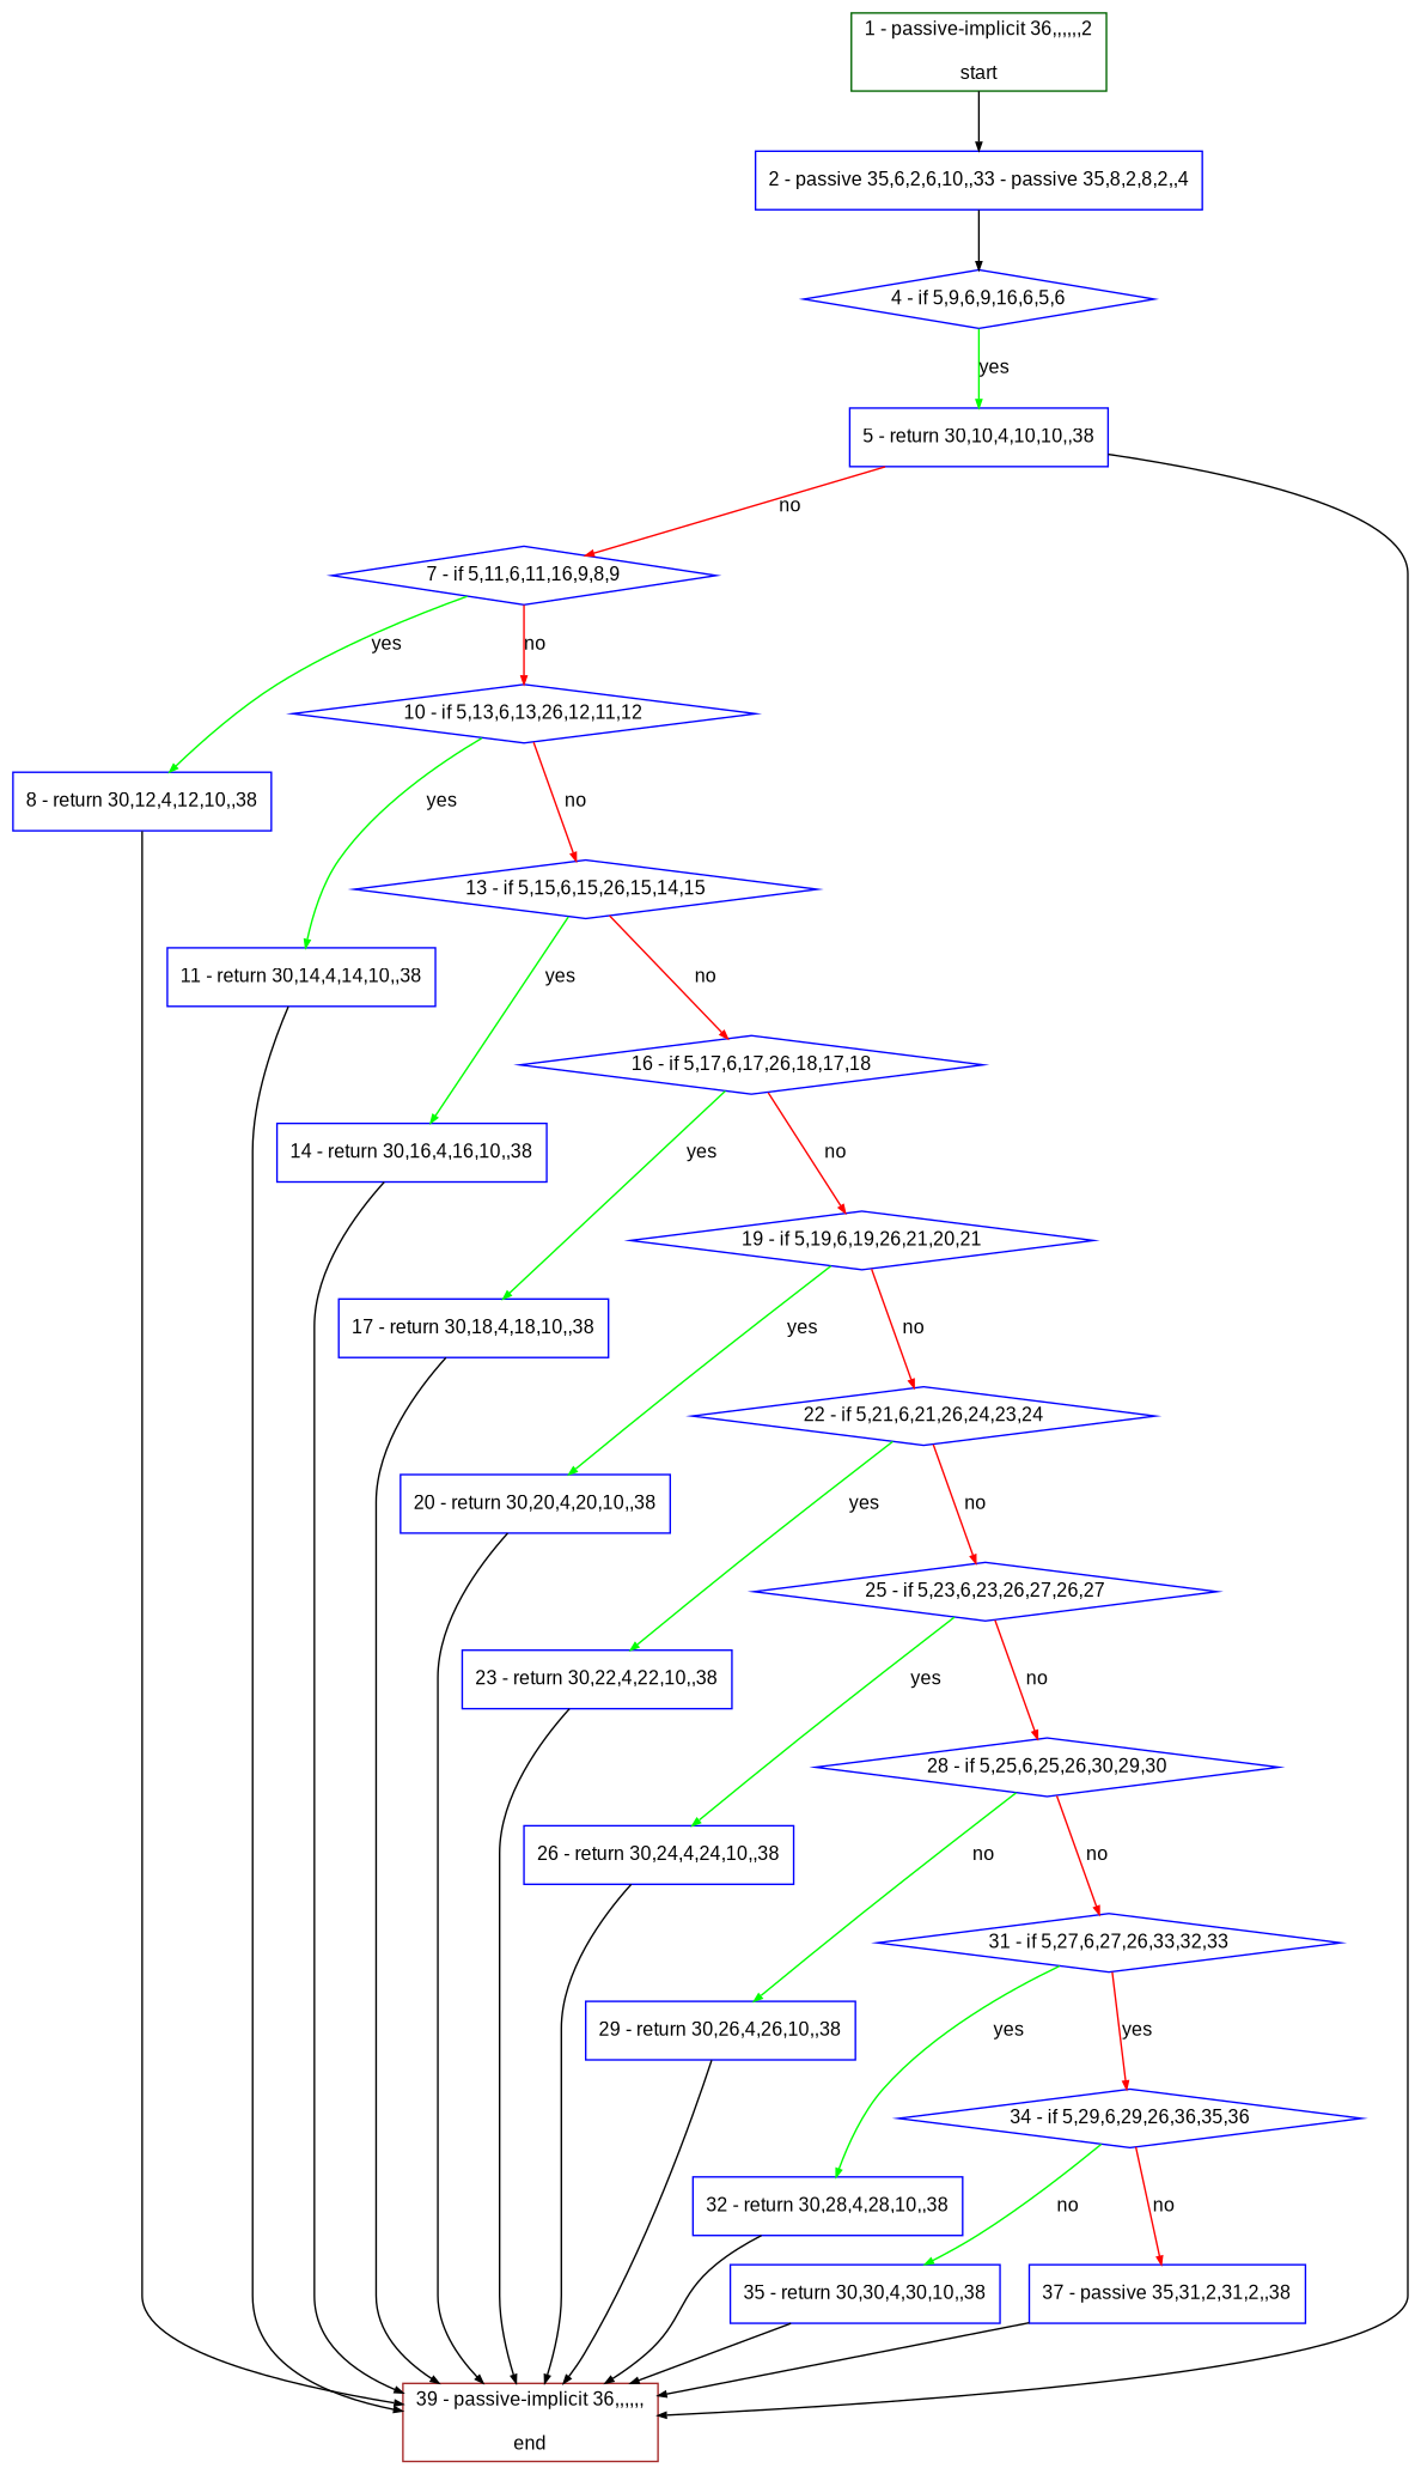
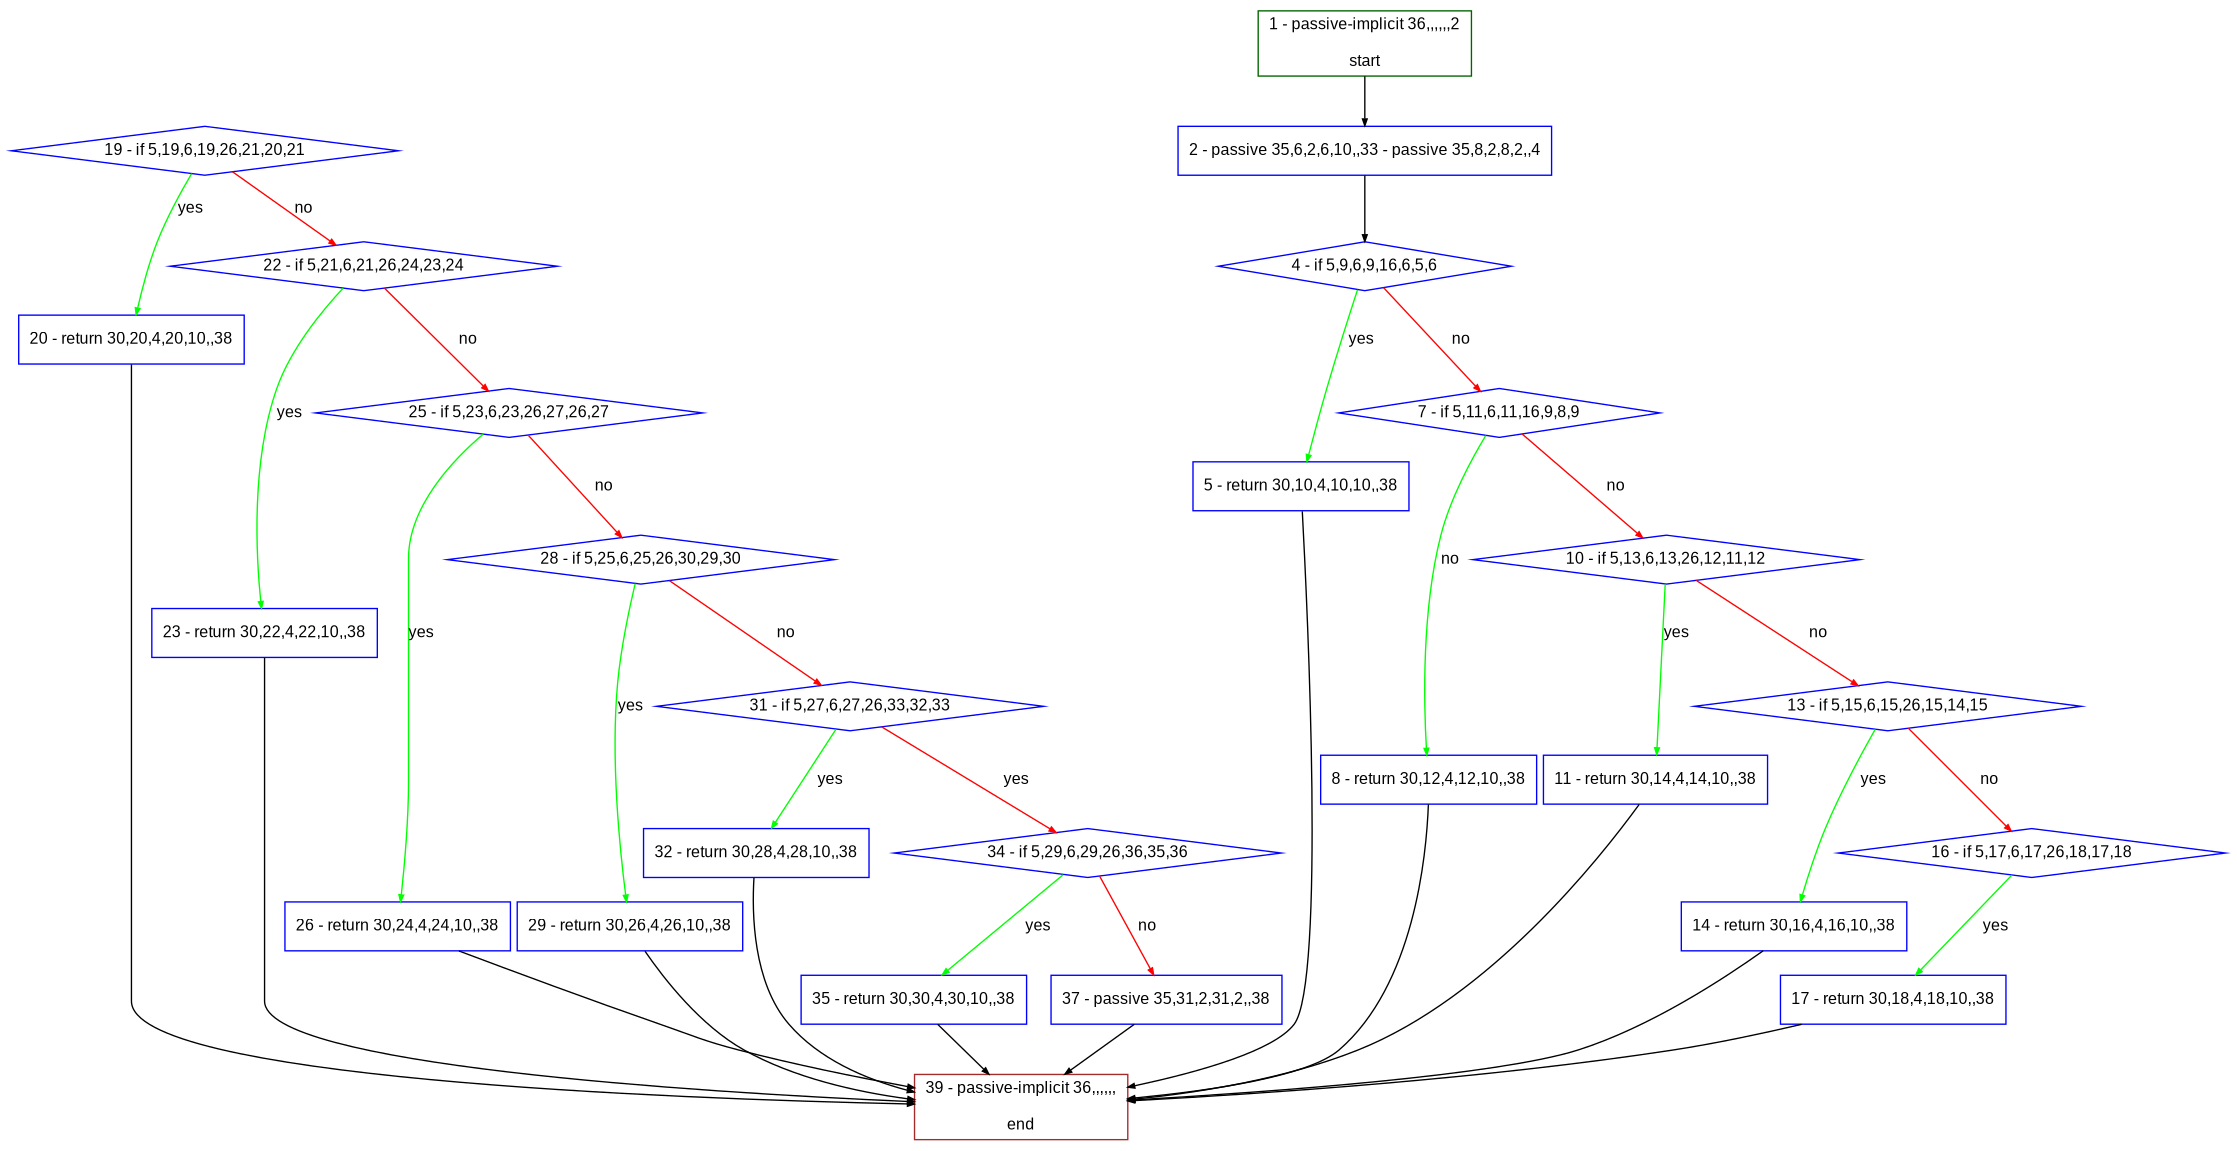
  digraph {
    bgcolor=white
    compound=true
    fillcolor="#FFFFCC"
    fontname=Arial
    fontsize=12
    pack=true
    packmode=clust
    style="rounded,filled"
    node [color="#0000ff" compound=true fillcolor="#ffffff" fixedsize=false fontname=Arial fontsize=12 node_initialized=no shape=box style=filled]
    edge [arrowhead=normal arrowsize=0.5 arrowtail=none color="#000000" compound=true dir=forward fontcolor=black fontname=Arial fontsize=12]
    n1 [label="2 - passive 35,6,2,6,10,,33 - passive 35,8,2,8,2,,4"]
    n2 [label="4 - if 5,9,6,9,16,6,5,6" shape=diamond]
    n3 [label="5 - return 30,10,4,10,10,,38"]
    n4 [label="7 - if 5,11,6,11,16,9,8,9" shape=diamond]
    n5 [color="#006400" label="1 - passive-implicit 36,,,,,,2\n\nstart"]
    n6 [color="#a52a2a" label="39 - passive-implicit 36,,,,,,\n\nend"]
    n7 [label="8 - return 30,12,4,12,10,,38"]
    n8 [label="10 - if 5,13,6,13,26,12,11,12" shape=diamond]
    n9 [label="11 - return 30,14,4,14,10,,38"]
    n10 [label="13 - if 5,15,6,15,26,15,14,15" shape=diamond]
    n11 [label="14 - return 30,16,4,16,10,,38"]
    n12 [label="16 - if 5,17,6,17,26,18,17,18" shape=diamond]
    n13 [label="17 - return 30,18,4,18,10,,38"]
    n14 [label="19 - if 5,19,6,19,26,21,20,21" shape=diamond]
    n15 [label="20 - return 30,20,4,20,10,,38"]
    n16 [label="22 - if 5,21,6,21,26,24,23,24" shape=diamond]
    n17 [label="23 - return 30,22,4,22,10,,38"]
    n18 [label="25 - if 5,23,6,23,26,27,26,27" shape=diamond]
    n19 [label="26 - return 30,24,4,24,10,,38"]
    n20 [label="28 - if 5,25,6,25,26,30,29,30" shape=diamond]
    n21 [label="29 - return 30,26,4,26,10,,38"]
    n22 [label="31 - if 5,27,6,27,26,33,32,33" shape=diamond]
    n23 [label="32 - return 30,28,4,28,10,,38"]
    n24 [label="34 - if 5,29,6,29,26,36,35,36" shape=diamond]
    n25 [label="35 - return 30,30,4,30,10,,38"]
    n26 [label="37 - passive 35,31,2,31,2,,38"]
    n1 -> n2
    n2 -> n3 [color="#00ff00" label=yes]
-   n3 -> n4 [color="#ff0000" label=no]
+   n2 -> n4 [color="#ff0000" label=no]
    n3 -> n6
-   n4 -> n7 [color="#00ff00" label=yes]
+   n4 -> n7 [color="#00ff00" label=no]
    n4 -> n8 [color="#ff0000" label=no]
    n5 -> n1
    n7 -> n6
    n8 -> n9 [color="#00ff00" label=yes]
    n8 -> n10 [color="#ff0000" label=no]
    n9 -> n6
    n10 -> n11 [color="#00ff00" label=yes]
    n10 -> n12 [color="#ff0000" label=no]
    n11 -> n6
    n12 -> n13 [color="#00ff00" label=yes]
-   n12 -> n14 [color="#ff0000" label=no]
    n13 -> n6
    n14 -> n15 [color="#00ff00" label=yes]
    n14 -> n16 [color="#ff0000" label=no]
    n15 -> n6
    n16 -> n17 [color="#00ff00" label=yes]
    n16 -> n18 [color="#ff0000" label=no]
    n17 -> n6
    n18 -> n19 [color="#00ff00" label=yes]
    n18 -> n20 [color="#ff0000" label=no]
    n19 -> n6
-   n20 -> n21 [color="#00ff00" label=no]
+   n20 -> n21 [color="#00ff00" label=yes]
    n20 -> n22 [color="#ff0000" label=no]
    n21 -> n6
    n22 -> n23 [color="#00ff00" label=yes]
    n22 -> n24 [color="#ff0000" label=yes]
    n23 -> n6
-   n24 -> n25 [color="#00ff00" label=no]
+   n24 -> n25 [color="#00ff00" label=yes]
    n24 -> n26 [color="#ff0000" label=no]
    n25 -> n6
    n26 -> n6
  }
